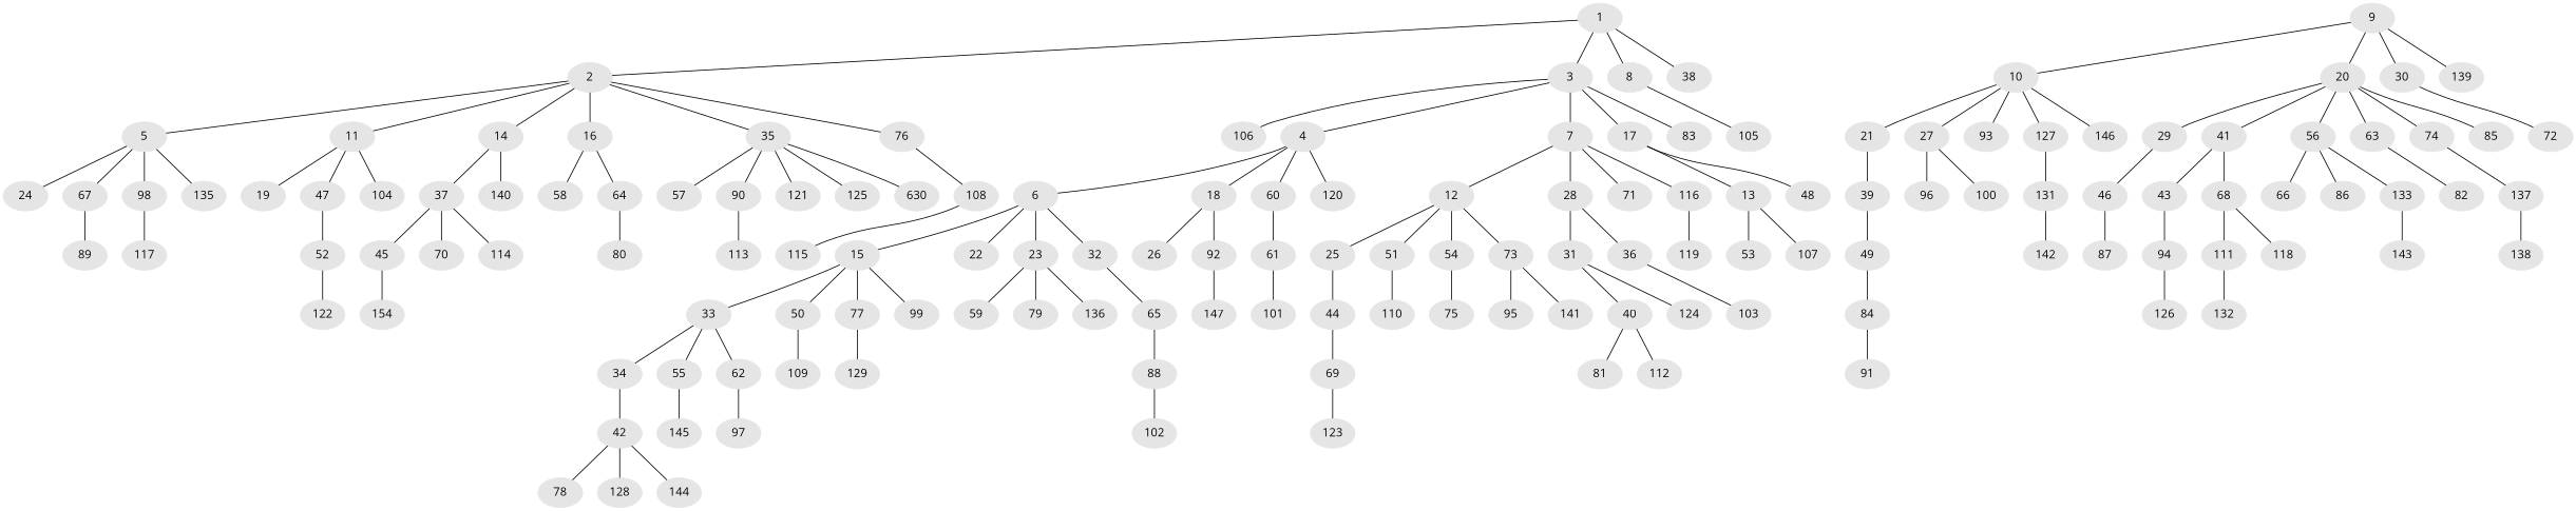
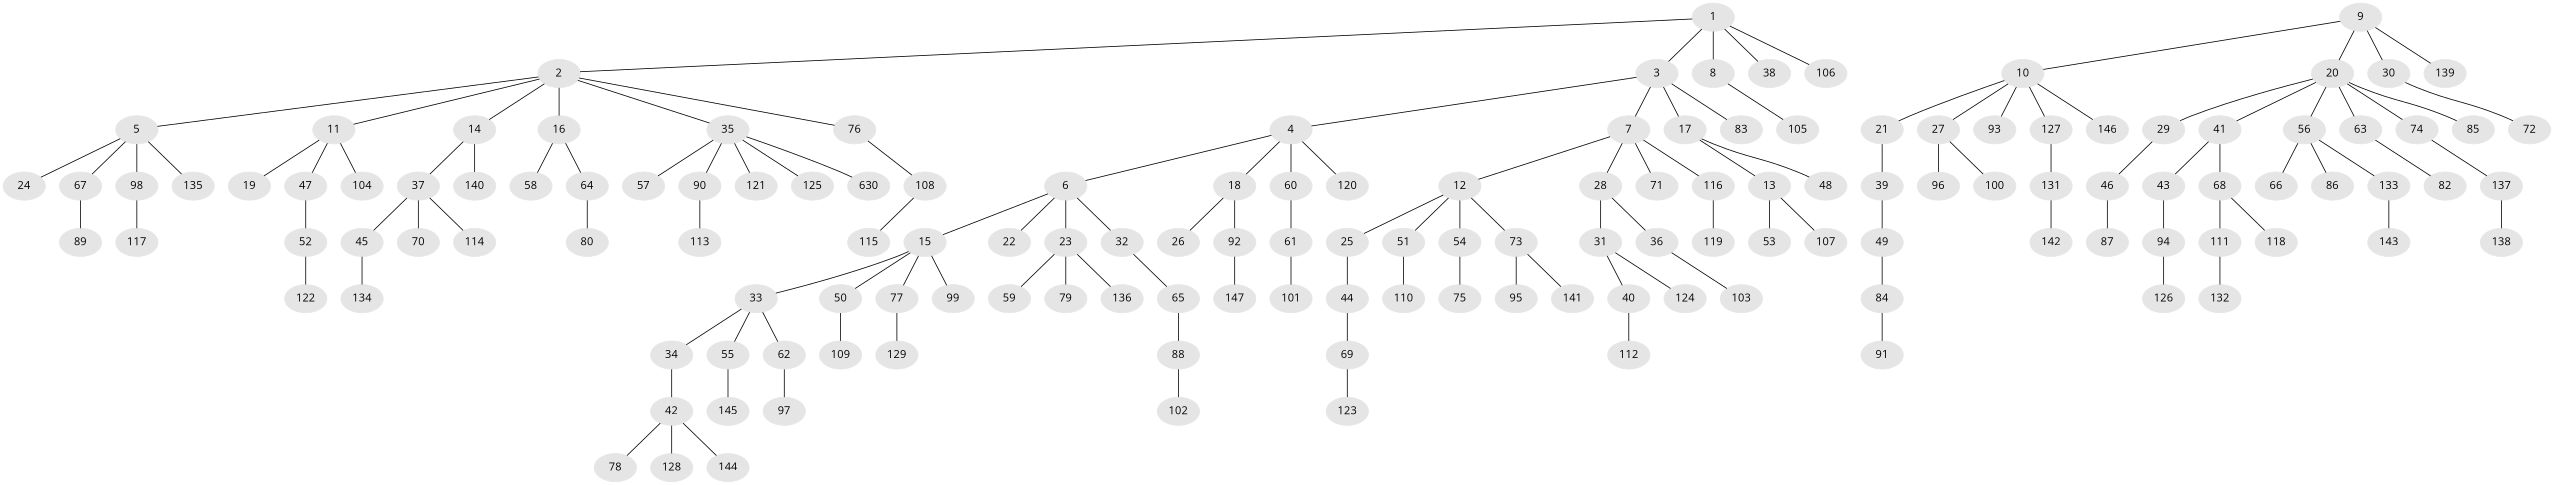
  graph {
    fontname="Open Sans"
    node [color=gray90 fontname="Open Sans" style=filled]
    edge [fontname="Open Sans"]
    1
    2
    3
    8
    38
    106
    5
    11
    14
    16
    35
    76
    4
    7
    17
    83
    105
    24
    67
    98
    135
    9
    10
    20
    30
    139
    19
    47
    104
    37
    140
    58
    64
    57
    90
    121
    125
    n38 [label=630]
    108
    6
    18
    60
    120
    12
    28
    71
    116
    13
    53
    107
    48
    15
    22
    23
    32
    26
    92
    61
    89
    117
    33
    50
    77
    99
    59
    79
    136
    65
    25
    51
    54
    73
    31
    36
    119
    21
    27
    93
    127
    146
    29
    41
    56
    63
    74
    85
    72
    39
    96
    100
    131
    52
    44
    110
    75
    95
    141
    45
    70
    114
    34
    55
    62
    109
    129
    80
    147
    46
    43
    68
    66
    86
    133
    82
    137
    49
    69
    40
    124
    103
    87
-   81
    112
    88
    42
    145
    97
    78
    128
    144
    113
-   134 [label=154]
+   134
    84
    94
    111
    118
    126
    123
    122
    91
    143
    101
    102
    132
    138
    115
    142
    1 -- 2
    1 -- 3
    1 -- 8
    1 -- 38
-   3 -- 106
+   1 -- 106
    2 -- 5
    2 -- 11
    2 -- 14
    2 -- 16
    2 -- 35
    2 -- 76
    3 -- 4
    3 -- 7
    3 -- 17
    3 -- 83
    8 -- 105
    5 -- 24
    5 -- 67
    5 -- 98
    5 -- 135
    11 -- 19
    11 -- 47
    11 -- 104
    14 -- 37
    14 -- 140
    16 -- 58
    16 -- 64
    35 -- 57
    35 -- 90
    35 -- 121
    35 -- 125
    35 -- n38
    76 -- 108
    4 -- 6
    4 -- 18
    4 -- 60
    4 -- 120
    7 -- 12
    7 -- 28
    7 -- 71
    7 -- 116
    17 -- 13
    17 -- 48
    67 -- 89
    98 -- 117
    9 -- 10
    9 -- 20
    9 -- 30
    9 -- 139
    10 -- 21
    10 -- 27
    10 -- 93
    10 -- 127
    10 -- 146
    20 -- 29
    20 -- 41
    20 -- 56
    20 -- 63
    20 -- 74
    20 -- 85
    30 -- 72
    47 -- 52
    37 -- 45
    37 -- 70
    37 -- 114
    64 -- 80
    90 -- 113
    108 -- 115
    6 -- 15
    6 -- 22
    6 -- 23
    6 -- 32
    18 -- 26
    18 -- 92
    60 -- 61
    12 -- 25
    12 -- 51
    12 -- 54
    12 -- 73
    28 -- 31
    28 -- 36
    116 -- 119
    13 -- 53
    13 -- 107
    15 -- 33
    15 -- 50
    15 -- 77
    15 -- 99
    23 -- 59
    23 -- 79
    23 -- 136
    32 -- 65
    92 -- 147
    61 -- 101
    33 -- 34
    33 -- 55
    33 -- 62
    50 -- 109
    77 -- 129
    65 -- 88
    25 -- 44
    51 -- 110
    54 -- 75
    73 -- 95
    73 -- 141
    31 -- 40
    31 -- 124
    36 -- 103
    21 -- 39
    27 -- 96
    27 -- 100
    127 -- 131
    29 -- 46
    41 -- 43
    41 -- 68
    56 -- 66
    56 -- 86
    56 -- 133
    63 -- 82
    74 -- 137
    39 -- 49
    131 -- 142
    52 -- 122
    44 -- 69
    45 -- 134
    34 -- 42
    55 -- 145
    62 -- 97
    46 -- 87
    43 -- 94
    68 -- 111
    68 -- 118
    133 -- 143
    137 -- 138
    49 -- 84
    69 -- 123
-   40 -- 81
    40 -- 112
    88 -- 102
    42 -- 78
    42 -- 128
    42 -- 144
    84 -- 91
    94 -- 126
    111 -- 132
  }
